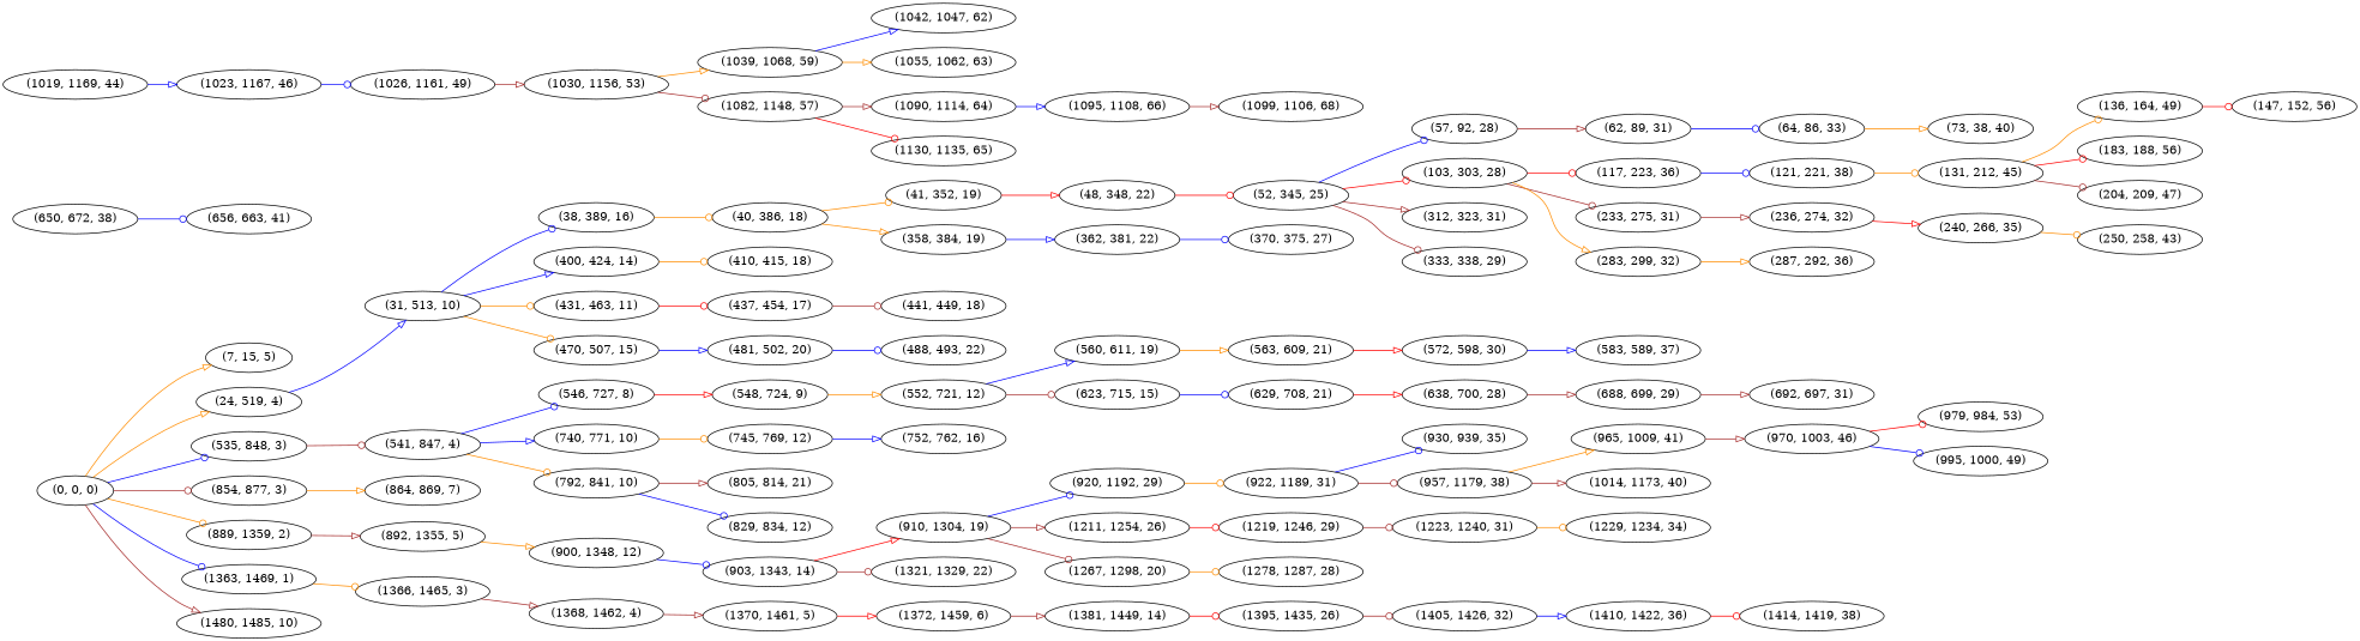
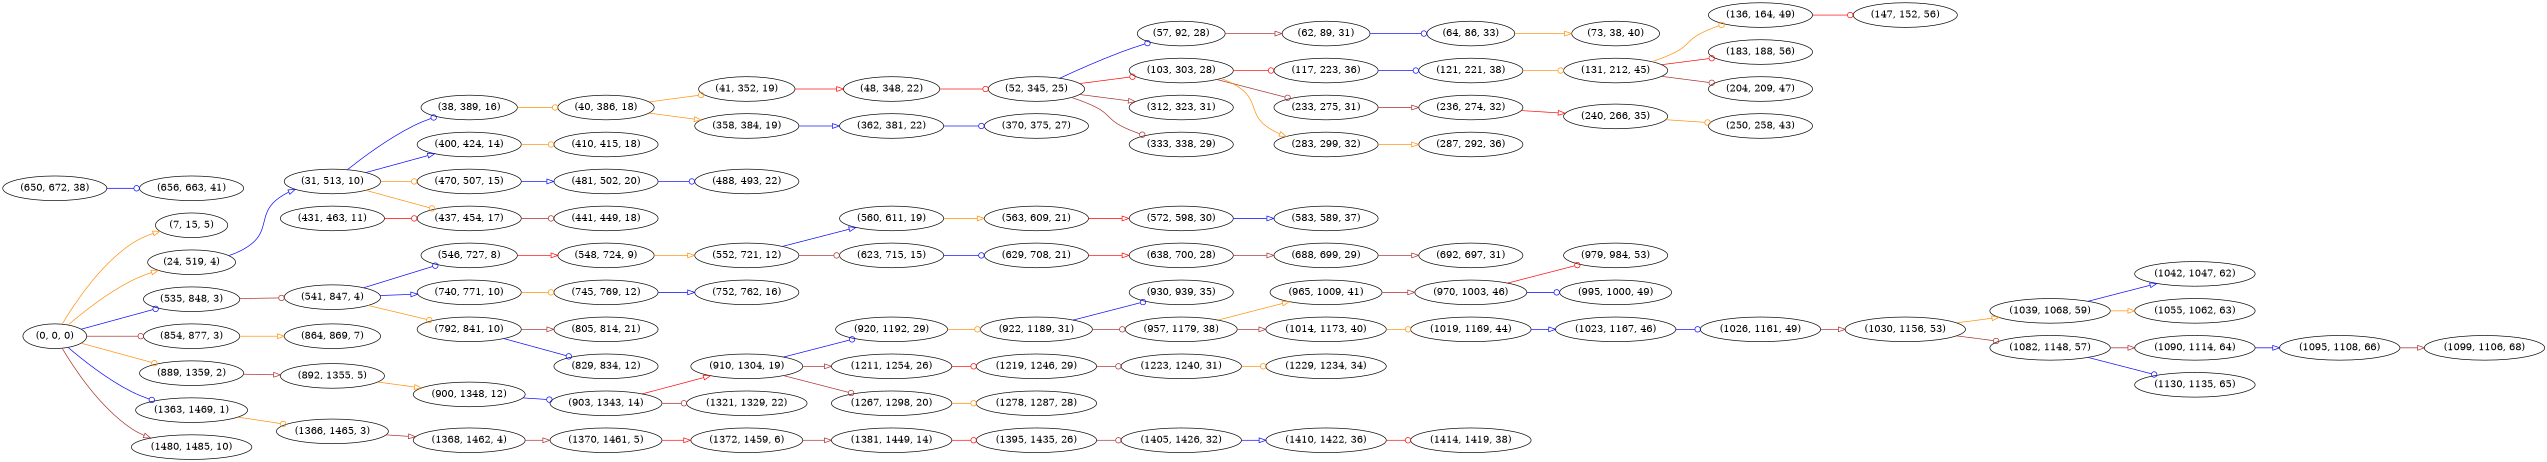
  digraph {
    rankdir=LR
    edge [arrowhead=odot color=blue]
    "(0, 0, 0)"
    "(7, 15, 5)"
    "(24, 519, 4)"
    "(535, 848, 3)"
    "(854, 877, 3)"
    "(889, 1359, 2)"
    "(1363, 1469, 1)"
    "(1480, 1485, 10)"
    "(31, 513, 10)"
    "(541, 847, 4)"
    "(864, 869, 7)"
    "(892, 1355, 5)"
    "(1366, 1465, 3)"
    "(38, 389, 16)"
    "(400, 424, 14)"
    "(431, 463, 11)"
    "(470, 507, 15)"
    "(40, 386, 18)"
    "(410, 415, 18)"
    "(437, 454, 17)"
    "(481, 502, 20)"
    "(41, 352, 19)"
    "(358, 384, 19)"
    "(48, 348, 22)"
    "(362, 381, 22)"
    "(52, 345, 25)"
    "(57, 92, 28)"
    "(103, 303, 28)"
    "(312, 323, 31)"
    "(333, 338, 29)"
    "(62, 89, 31)"
    "(117, 223, 36)"
    "(233, 275, 31)"
    "(283, 299, 32)"
    "(64, 86, 33)"
    n36 [label="(73, 38, 40)"]
    "(121, 221, 38)"
    "(236, 274, 32)"
    "(287, 292, 36)"
    "(131, 212, 45)"
    "(136, 164, 49)"
    "(183, 188, 56)"
    "(204, 209, 47)"
    "(147, 152, 56)"
    "(240, 266, 35)"
    "(250, 258, 43)"
    "(370, 375, 27)"
    "(441, 449, 18)"
    "(488, 493, 22)"
    "(546, 727, 8)"
    "(740, 771, 10)"
    "(792, 841, 10)"
    "(548, 724, 9)"
    "(745, 769, 12)"
    "(805, 814, 21)"
    "(829, 834, 12)"
    "(552, 721, 12)"
    "(560, 611, 19)"
    "(623, 715, 15)"
    "(563, 609, 21)"
    "(629, 708, 21)"
    "(572, 598, 30)"
    "(583, 589, 37)"
    "(638, 700, 28)"
    "(688, 699, 29)"
    "(692, 697, 31)"
    "(650, 672, 38)"
    "(656, 663, 41)"
    "(752, 762, 16)"
    "(900, 1348, 12)"
    "(903, 1343, 14)"
    "(910, 1304, 19)"
    "(1321, 1329, 22)"
    "(920, 1192, 29)"
    "(1211, 1254, 26)"
    "(1267, 1298, 20)"
    "(922, 1189, 31)"
    "(1219, 1246, 29)"
    "(1278, 1287, 28)"
    "(930, 939, 35)"
    "(957, 1179, 38)"
    "(965, 1009, 41)"
    "(1014, 1173, 40)"
    "(970, 1003, 46)"
    "(1019, 1169, 44)"
    "(979, 984, 53)"
    "(995, 1000, 49)"
    "(1023, 1167, 46)"
    "(1026, 1161, 49)"
    "(1030, 1156, 53)"
    "(1039, 1068, 59)"
    "(1082, 1148, 57)"
    "(1042, 1047, 62)"
    "(1055, 1062, 63)"
    "(1090, 1114, 64)"
    "(1130, 1135, 65)"
    "(1095, 1108, 66)"
    "(1099, 1106, 68)"
    "(1223, 1240, 31)"
    "(1229, 1234, 34)"
    "(1368, 1462, 4)"
    "(1370, 1461, 5)"
    "(1372, 1459, 6)"
    "(1381, 1449, 14)"
    "(1395, 1435, 26)"
    "(1405, 1426, 32)"
    "(1410, 1422, 36)"
    "(1414, 1419, 38)"
    "(0, 0, 0)" -> "(7, 15, 5)" [arrowhead=onormal color=darkorange]
    "(0, 0, 0)" -> "(24, 519, 4)" [arrowhead=onormal color=darkorange]
    "(0, 0, 0)" -> "(535, 848, 3)"
    "(0, 0, 0)" -> "(854, 877, 3)" [color=brown]
    "(0, 0, 0)" -> "(889, 1359, 2)" [color=darkorange]
    "(0, 0, 0)" -> "(1363, 1469, 1)"
    "(0, 0, 0)" -> "(1480, 1485, 10)" [arrowhead=onormal color=brown]
    "(24, 519, 4)" -> "(31, 513, 10)" [arrowhead=onormal]
    "(535, 848, 3)" -> "(541, 847, 4)" [color=brown]
    "(854, 877, 3)" -> "(864, 869, 7)" [arrowhead=onormal color=darkorange]
    "(889, 1359, 2)" -> "(892, 1355, 5)" [arrowhead=onormal color=brown]
    "(1363, 1469, 1)" -> "(1366, 1465, 3)" [color=darkorange]
    "(31, 513, 10)" -> "(38, 389, 16)"
    "(31, 513, 10)" -> "(400, 424, 14)" [arrowhead=onormal]
-   "(31, 513, 10)" -> "(431, 463, 11)" [color=darkorange]
+   "(31, 513, 10)" -> "(437, 454, 17)" [color=darkorange]
    "(31, 513, 10)" -> "(470, 507, 15)" [color=darkorange]
    "(541, 847, 4)" -> "(546, 727, 8)"
    "(541, 847, 4)" -> "(740, 771, 10)" [arrowhead=onormal]
    "(541, 847, 4)" -> "(792, 841, 10)" [color=darkorange]
    "(892, 1355, 5)" -> "(900, 1348, 12)" [arrowhead=onormal color=darkorange]
    "(1366, 1465, 3)" -> "(1368, 1462, 4)" [arrowhead=onormal color=brown]
    "(38, 389, 16)" -> "(40, 386, 18)" [color=darkorange]
    "(400, 424, 14)" -> "(410, 415, 18)" [color=darkorange]
    "(431, 463, 11)" -> "(437, 454, 17)" [color=red]
    "(470, 507, 15)" -> "(481, 502, 20)" [arrowhead=onormal]
    "(40, 386, 18)" -> "(41, 352, 19)" [color=darkorange]
    "(40, 386, 18)" -> "(358, 384, 19)" [arrowhead=onormal color=darkorange]
    "(437, 454, 17)" -> "(441, 449, 18)" [color=brown]
    "(481, 502, 20)" -> "(488, 493, 22)"
    "(41, 352, 19)" -> "(48, 348, 22)" [arrowhead=onormal color=red]
    "(358, 384, 19)" -> "(362, 381, 22)" [arrowhead=onormal]
    "(48, 348, 22)" -> "(52, 345, 25)" [color=red]
    "(362, 381, 22)" -> "(370, 375, 27)"
    "(52, 345, 25)" -> "(57, 92, 28)"
    "(52, 345, 25)" -> "(103, 303, 28)" [color=red]
    "(52, 345, 25)" -> "(312, 323, 31)" [arrowhead=onormal color=brown]
    "(52, 345, 25)" -> "(333, 338, 29)" [color=brown]
    "(57, 92, 28)" -> "(62, 89, 31)" [arrowhead=onormal color=brown]
    "(103, 303, 28)" -> "(117, 223, 36)" [color=red]
    "(103, 303, 28)" -> "(233, 275, 31)" [color=brown]
    "(103, 303, 28)" -> "(283, 299, 32)" [arrowhead=onormal color=darkorange]
    "(62, 89, 31)" -> "(64, 86, 33)"
    "(117, 223, 36)" -> "(121, 221, 38)"
    "(233, 275, 31)" -> "(236, 274, 32)" [arrowhead=onormal color=brown]
    "(283, 299, 32)" -> "(287, 292, 36)" [arrowhead=onormal color=darkorange]
    "(64, 86, 33)" -> n36 [arrowhead=onormal color=darkorange]
    "(121, 221, 38)" -> "(131, 212, 45)" [color=darkorange]
    "(236, 274, 32)" -> "(240, 266, 35)" [arrowhead=onormal color=red]
    "(131, 212, 45)" -> "(136, 164, 49)" [color=darkorange]
    "(131, 212, 45)" -> "(183, 188, 56)" [color=red]
    "(131, 212, 45)" -> "(204, 209, 47)" [color=brown]
    "(136, 164, 49)" -> "(147, 152, 56)" [color=red]
    "(240, 266, 35)" -> "(250, 258, 43)" [color=darkorange]
    "(546, 727, 8)" -> "(548, 724, 9)" [arrowhead=onormal color=red]
    "(740, 771, 10)" -> "(745, 769, 12)" [color=darkorange]
    "(792, 841, 10)" -> "(805, 814, 21)" [arrowhead=onormal color=brown]
    "(792, 841, 10)" -> "(829, 834, 12)"
    "(548, 724, 9)" -> "(552, 721, 12)" [arrowhead=onormal color=darkorange]
    "(745, 769, 12)" -> "(752, 762, 16)" [arrowhead=onormal]
    "(552, 721, 12)" -> "(560, 611, 19)" [arrowhead=onormal]
    "(552, 721, 12)" -> "(623, 715, 15)" [color=brown]
    "(560, 611, 19)" -> "(563, 609, 21)" [arrowhead=onormal color=darkorange]
    "(623, 715, 15)" -> "(629, 708, 21)"
    "(563, 609, 21)" -> "(572, 598, 30)" [arrowhead=onormal color=red]
    "(629, 708, 21)" -> "(638, 700, 28)" [arrowhead=onormal color=red]
    "(572, 598, 30)" -> "(583, 589, 37)" [arrowhead=onormal]
    "(638, 700, 28)" -> "(688, 699, 29)" [arrowhead=onormal color=brown]
    "(688, 699, 29)" -> "(692, 697, 31)" [arrowhead=onormal color=brown]
    "(650, 672, 38)" -> "(656, 663, 41)"
    "(900, 1348, 12)" -> "(903, 1343, 14)"
    "(903, 1343, 14)" -> "(910, 1304, 19)" [arrowhead=onormal color=red]
    "(903, 1343, 14)" -> "(1321, 1329, 22)" [color=brown]
    "(910, 1304, 19)" -> "(920, 1192, 29)"
    "(910, 1304, 19)" -> "(1211, 1254, 26)" [arrowhead=onormal color=brown]
    "(910, 1304, 19)" -> "(1267, 1298, 20)" [color=brown]
    "(920, 1192, 29)" -> "(922, 1189, 31)" [color=darkorange]
    "(1211, 1254, 26)" -> "(1219, 1246, 29)" [color=red]
    "(1267, 1298, 20)" -> "(1278, 1287, 28)" [color=darkorange]
    "(922, 1189, 31)" -> "(930, 939, 35)"
    "(922, 1189, 31)" -> "(957, 1179, 38)" [color=brown]
    "(1219, 1246, 29)" -> "(1223, 1240, 31)" [color=brown]
    "(957, 1179, 38)" -> "(965, 1009, 41)" [arrowhead=onormal color=darkorange]
    "(957, 1179, 38)" -> "(1014, 1173, 40)" [arrowhead=onormal color=brown]
    "(965, 1009, 41)" -> "(970, 1003, 46)" [arrowhead=onormal color=brown]
+   "(1014, 1173, 40)" -> "(1019, 1169, 44)" [color=darkorange]
    "(970, 1003, 46)" -> "(979, 984, 53)" [color=red]
    "(970, 1003, 46)" -> "(995, 1000, 49)"
    "(1019, 1169, 44)" -> "(1023, 1167, 46)" [arrowhead=onormal]
    "(1023, 1167, 46)" -> "(1026, 1161, 49)"
    "(1026, 1161, 49)" -> "(1030, 1156, 53)" [arrowhead=onormal color=brown]
    "(1030, 1156, 53)" -> "(1039, 1068, 59)" [arrowhead=onormal color=darkorange]
    "(1030, 1156, 53)" -> "(1082, 1148, 57)" [color=brown]
    "(1039, 1068, 59)" -> "(1042, 1047, 62)" [arrowhead=onormal]
    "(1039, 1068, 59)" -> "(1055, 1062, 63)" [arrowhead=onormal color=darkorange]
    "(1082, 1148, 57)" -> "(1090, 1114, 64)" [arrowhead=onormal color=brown]
-   "(1082, 1148, 57)" -> "(1130, 1135, 65)" [color=red]
+   "(1082, 1148, 57)" -> "(1130, 1135, 65)"
    "(1090, 1114, 64)" -> "(1095, 1108, 66)" [arrowhead=onormal]
    "(1095, 1108, 66)" -> "(1099, 1106, 68)" [arrowhead=onormal color=brown]
    "(1223, 1240, 31)" -> "(1229, 1234, 34)" [color=darkorange]
    "(1368, 1462, 4)" -> "(1370, 1461, 5)" [arrowhead=onormal color=brown]
    "(1370, 1461, 5)" -> "(1372, 1459, 6)" [arrowhead=onormal color=red]
    "(1372, 1459, 6)" -> "(1381, 1449, 14)" [arrowhead=onormal color=brown]
    "(1381, 1449, 14)" -> "(1395, 1435, 26)" [color=red]
    "(1395, 1435, 26)" -> "(1405, 1426, 32)" [color=brown]
    "(1405, 1426, 32)" -> "(1410, 1422, 36)" [arrowhead=onormal]
    "(1410, 1422, 36)" -> "(1414, 1419, 38)" [color=red]
  }
